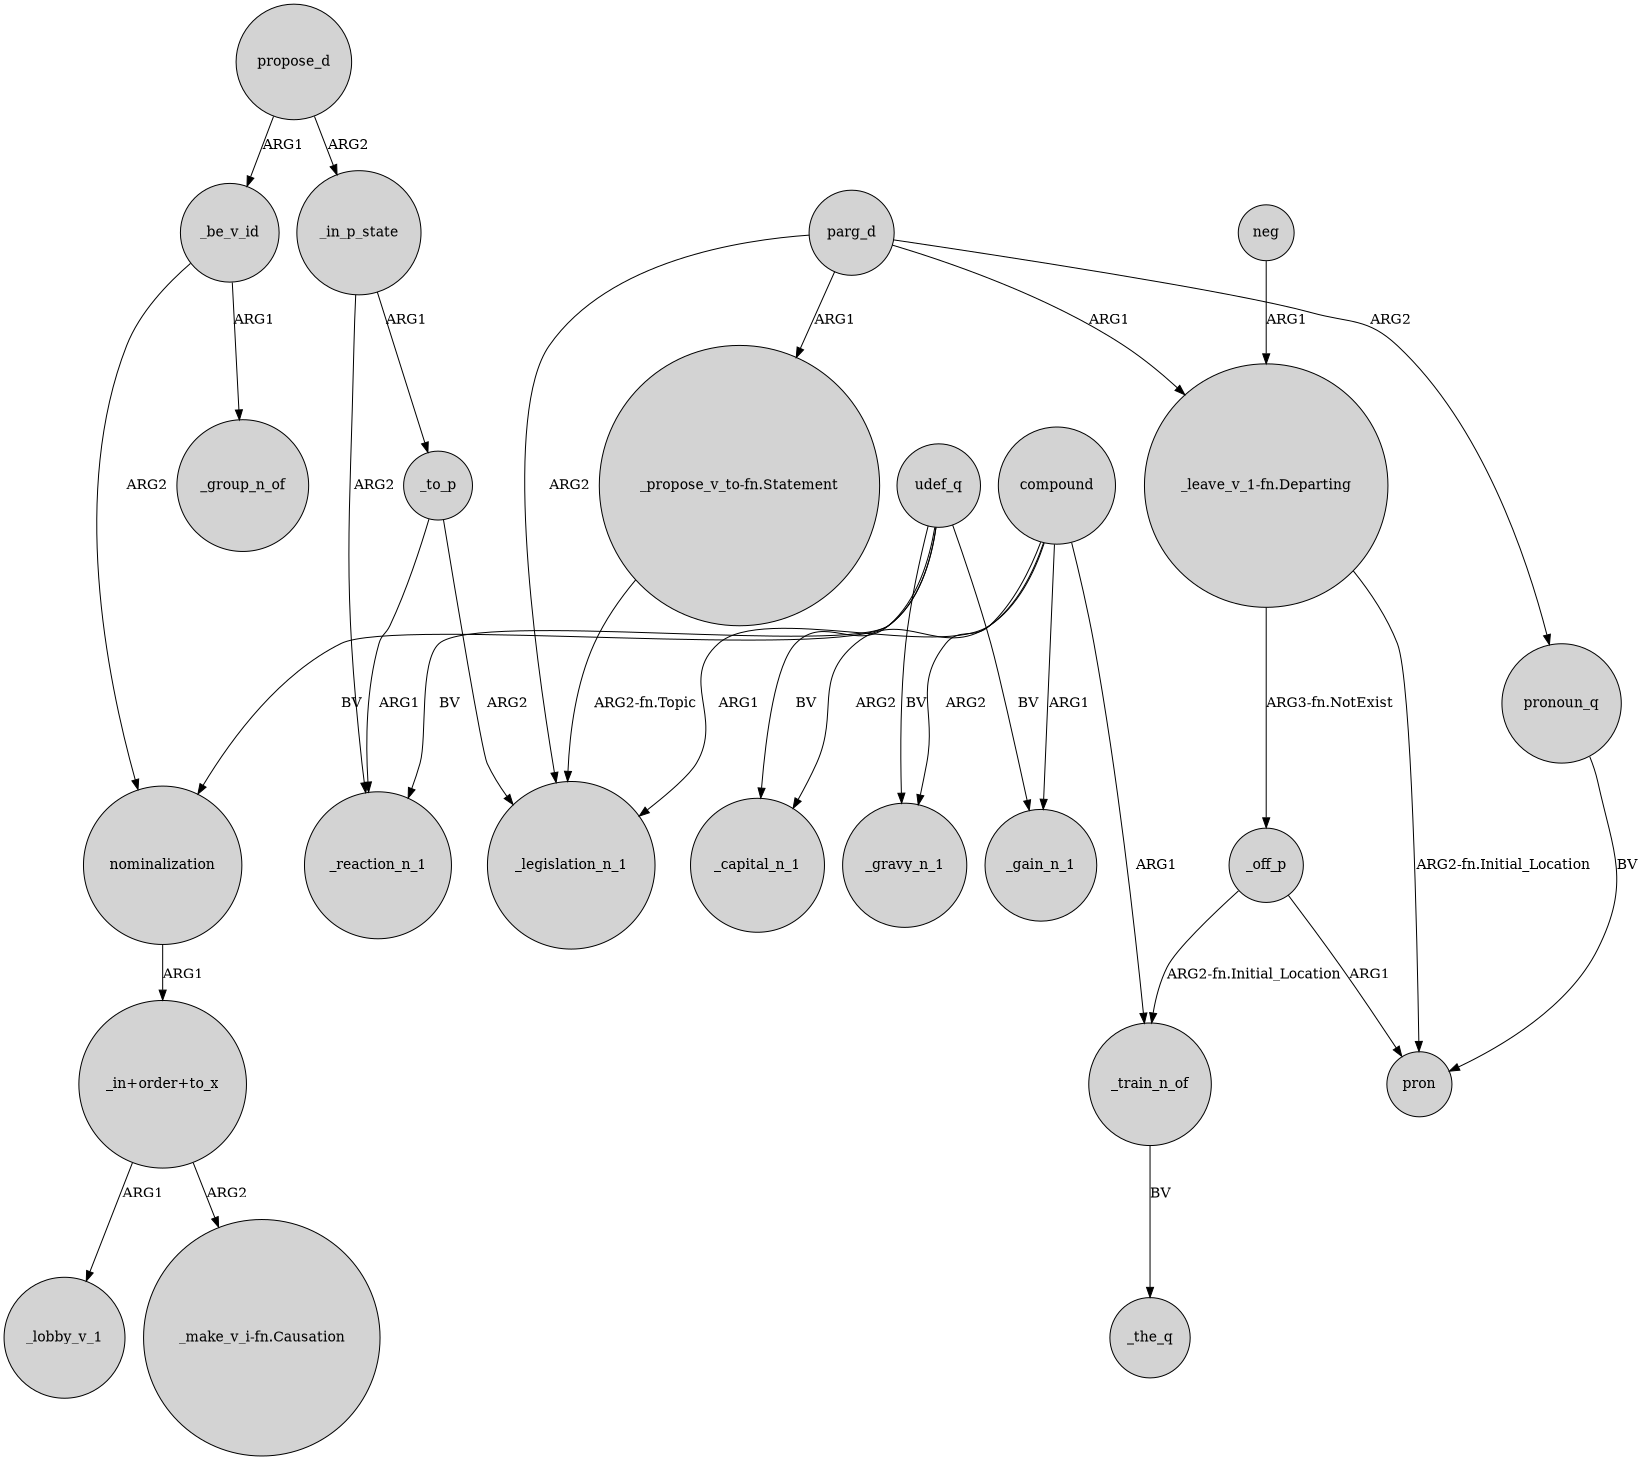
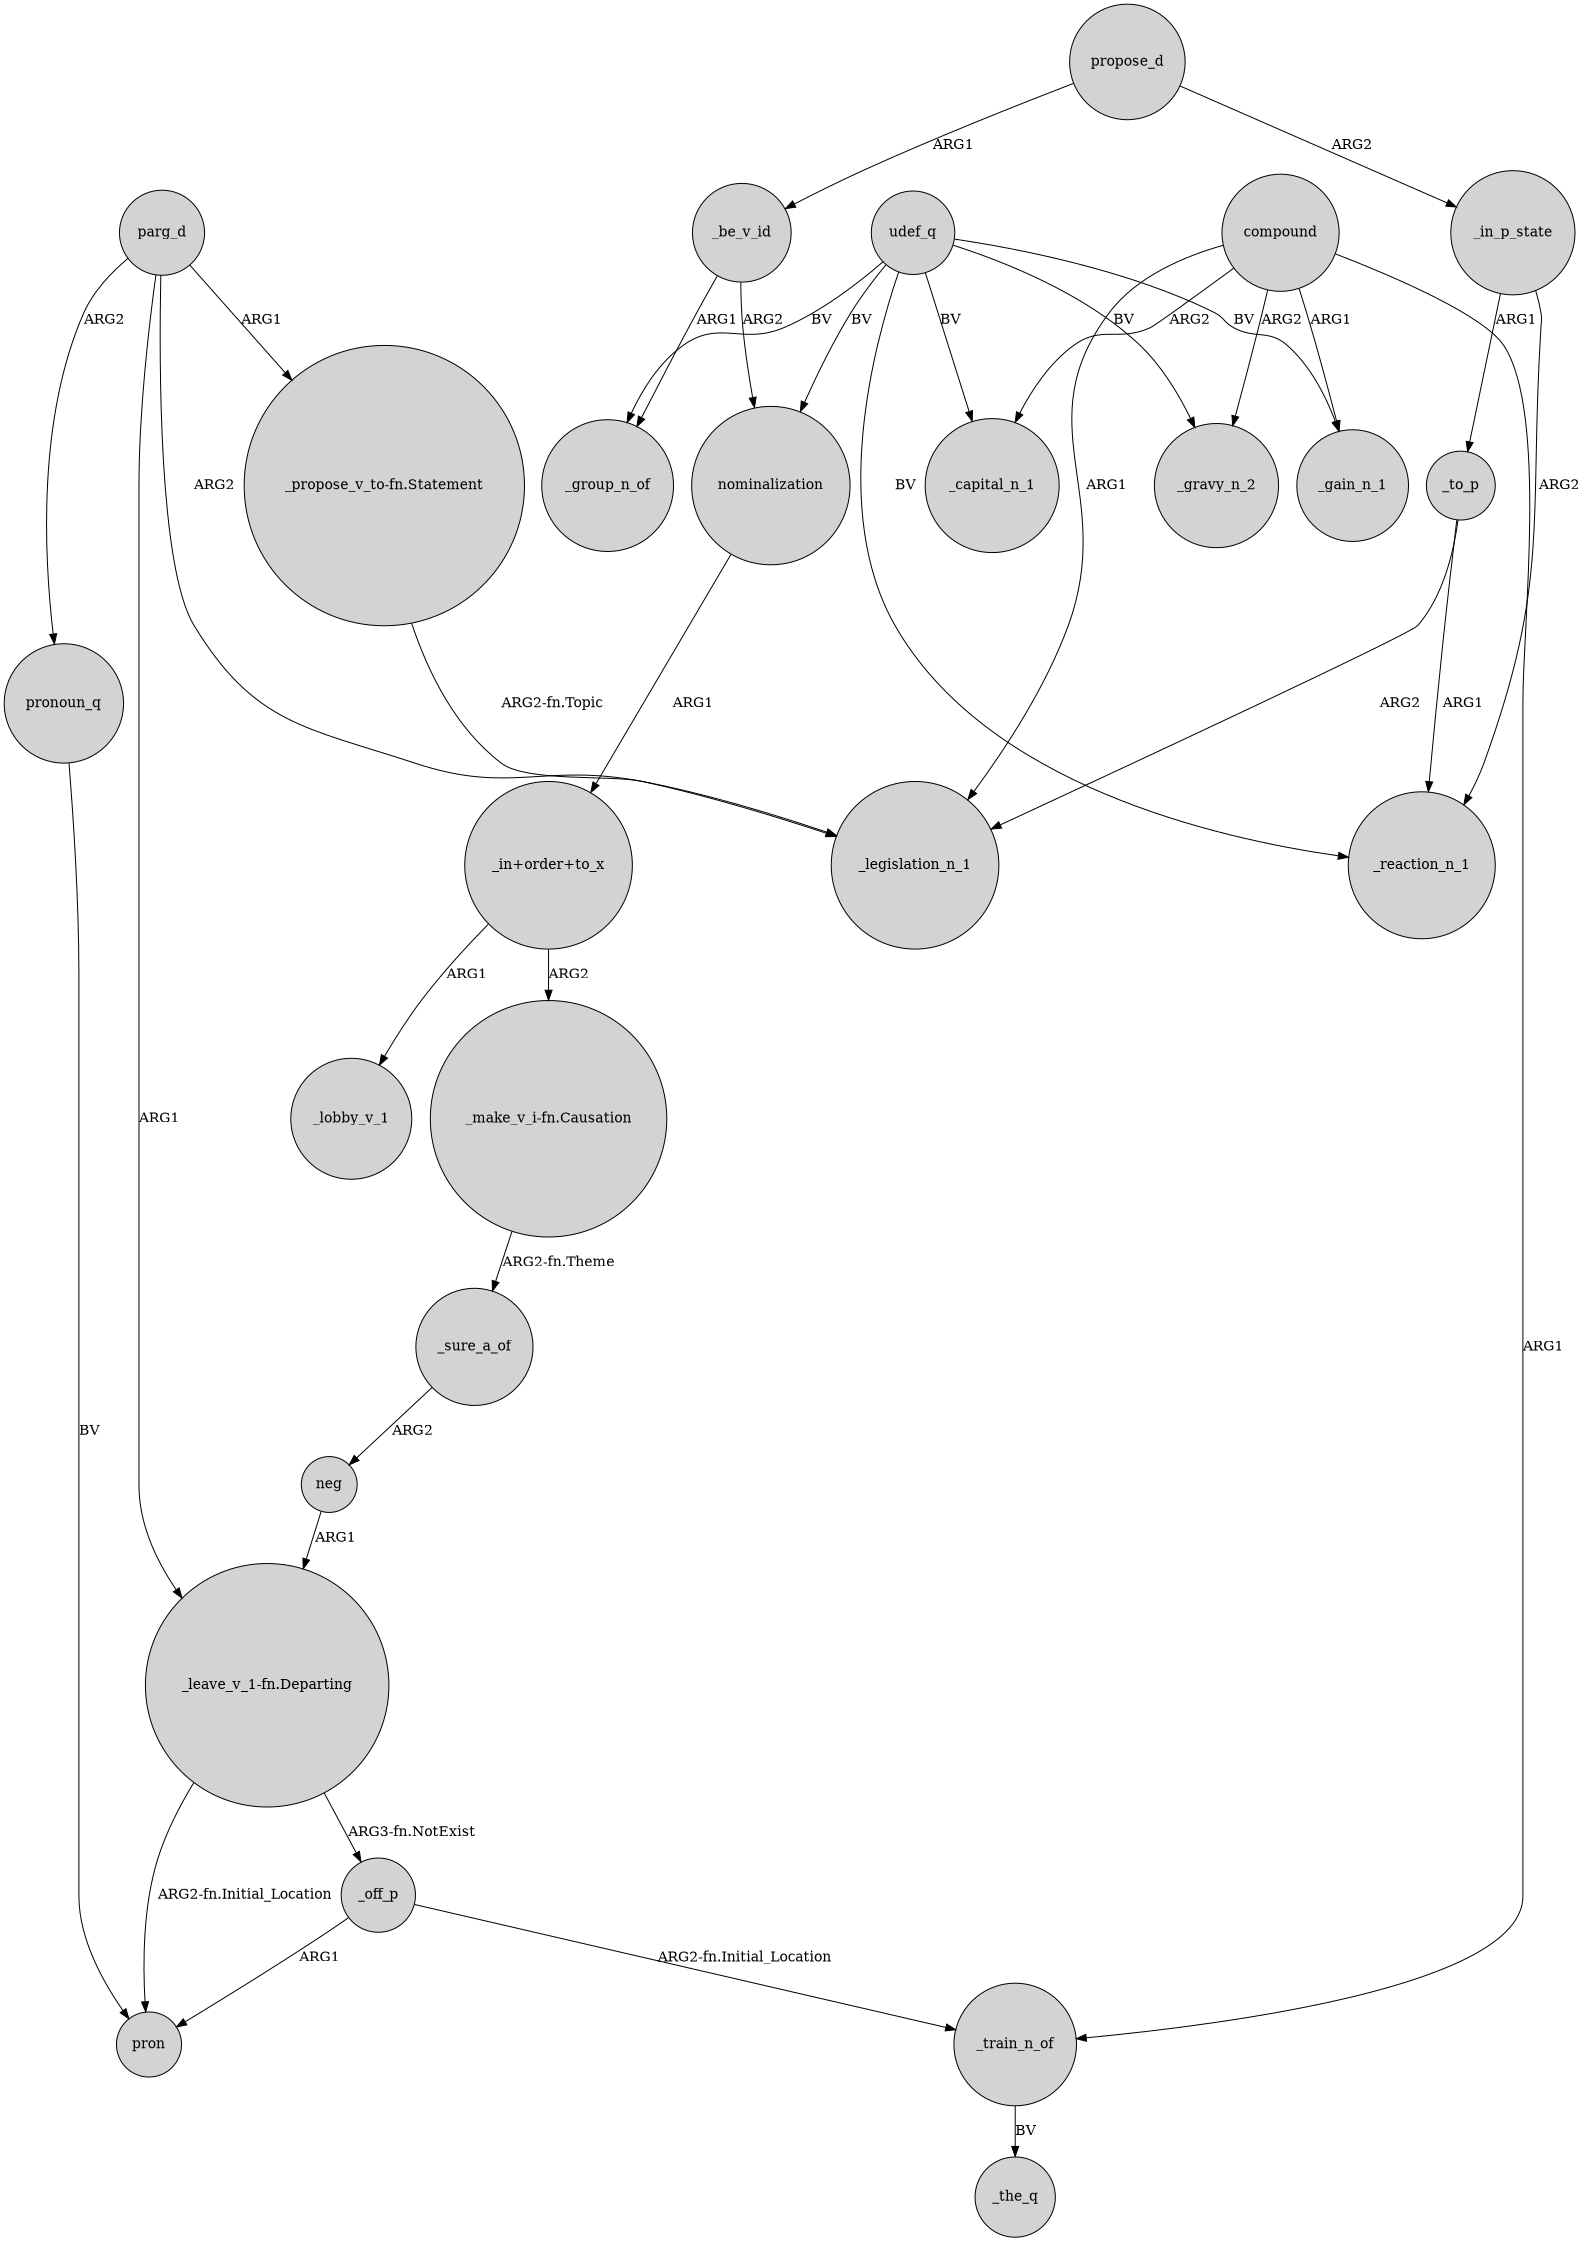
  digraph {
    node [shape=circle style=filled]
    "_make_v_i-fn.Causation"
+   _sure_a_of
    neg
    "_leave_v_1-fn.Departing"
    udef_q
    _reaction_n_1
    _capital_n_1
    _gain_n_1
-   _gravy_n_1
+   _gravy_n_1 [label=_gravy_n_2]
    nominalization
    _group_n_of
    "_in+order+to_x"
    compound
    _legislation_n_1
    _train_n_of
    _the_q
    _to_p
    n18 [label=propose_d]
    _in_p_state
    _be_v_id
    "_propose_v_to-fn.Statement"
    parg_d
    pronoun_q
    pron
    _off_p
    _lobby_v_1
+   "_make_v_i-fn.Causation" -> _sure_a_of [label="ARG2-fn.Theme"]
+   _sure_a_of -> neg [label=ARG2]
    neg -> "_leave_v_1-fn.Departing" [label=ARG1]
    "_leave_v_1-fn.Departing" -> pron [label="ARG2-fn.Initial_Location"]
    "_leave_v_1-fn.Departing" -> _off_p [label="ARG3-fn.NotExist"]
    udef_q -> _reaction_n_1 [label=BV]
    udef_q -> _capital_n_1 [label=BV]
    udef_q -> _gain_n_1 [label=BV]
    udef_q -> _gravy_n_1 [label=BV]
    udef_q -> nominalization [label=BV]
+   udef_q -> _group_n_of [label=BV]
    nominalization -> "_in+order+to_x" [label=ARG1]
    "_in+order+to_x" -> "_make_v_i-fn.Causation" [label=ARG2]
    "_in+order+to_x" -> _lobby_v_1 [label=ARG1]
    compound -> _capital_n_1 [label=ARG2]
    compound -> _gain_n_1 [label=ARG1]
    compound -> _gravy_n_1 [label=ARG2]
    compound -> _legislation_n_1 [label=ARG1]
    compound -> _train_n_of [label=ARG1]
    _train_n_of -> _the_q [label=BV]
    _to_p -> _reaction_n_1 [label=ARG1]
    _to_p -> _legislation_n_1 [label=ARG2]
    n18 -> _in_p_state [label=ARG2]
    n18 -> _be_v_id [label=ARG1]
    _in_p_state -> _reaction_n_1 [label=ARG2]
    _in_p_state -> _to_p [label=ARG1]
    _be_v_id -> nominalization [label=ARG2]
    _be_v_id -> _group_n_of [label=ARG1]
    "_propose_v_to-fn.Statement" -> _legislation_n_1 [label="ARG2-fn.Topic"]
    parg_d -> "_leave_v_1-fn.Departing" [label=ARG1]
    parg_d -> _legislation_n_1 [label=ARG2]
    parg_d -> "_propose_v_to-fn.Statement" [label=ARG1]
    parg_d -> pronoun_q [label=ARG2]
    pronoun_q -> pron [label=BV]
    _off_p -> _train_n_of [label="ARG2-fn.Initial_Location"]
    _off_p -> pron [label=ARG1]
  }
